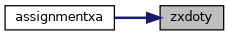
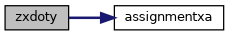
  digraph {
    rankdir=LR
    node [color=black fontname=Helvetica fontsize=10 shape=record]
    n1 [fillcolor=grey75 fontcolor=black height=0.2 label=zxdoty style=filled width=0.4]
    n2 [height=0.2 label=assignmentxa width=0.4]
-   n2 -> n1 [color=midnightblue fontname=Helvetica fontsize=10 labelfontname=Helvetica labelfontsize=10 style=bold]
+   n1 -> n2 [color=midnightblue fontname=Helvetica fontsize=10 labelfontname=Helvetica labelfontsize=10 style=bold]
  }
